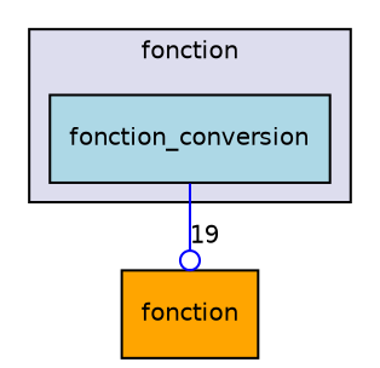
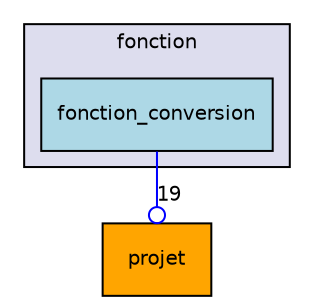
  digraph {
    compound=true
    node [fontname=Helvetica fontsize=10 shape=box style=filled]
    n1 [fillcolor=lightblue label=fonction_conversion pencolor=black]
-   n2 [label=fonction fillcolor=orange]
+   n2 [label=projet fillcolor=orange]
    subgraph cluster_1 {
      bgcolor="#ddddee"
      fontname=Helvetica
      fontsize=10
      label=fonction
      pencolor=black
      n1
    }
    n1 -> n2 [headlabel=19 labeldistance=1.5 labelfontname=Helvetica labelfontsize=10 color=blue arrowhead=odot]
  }
